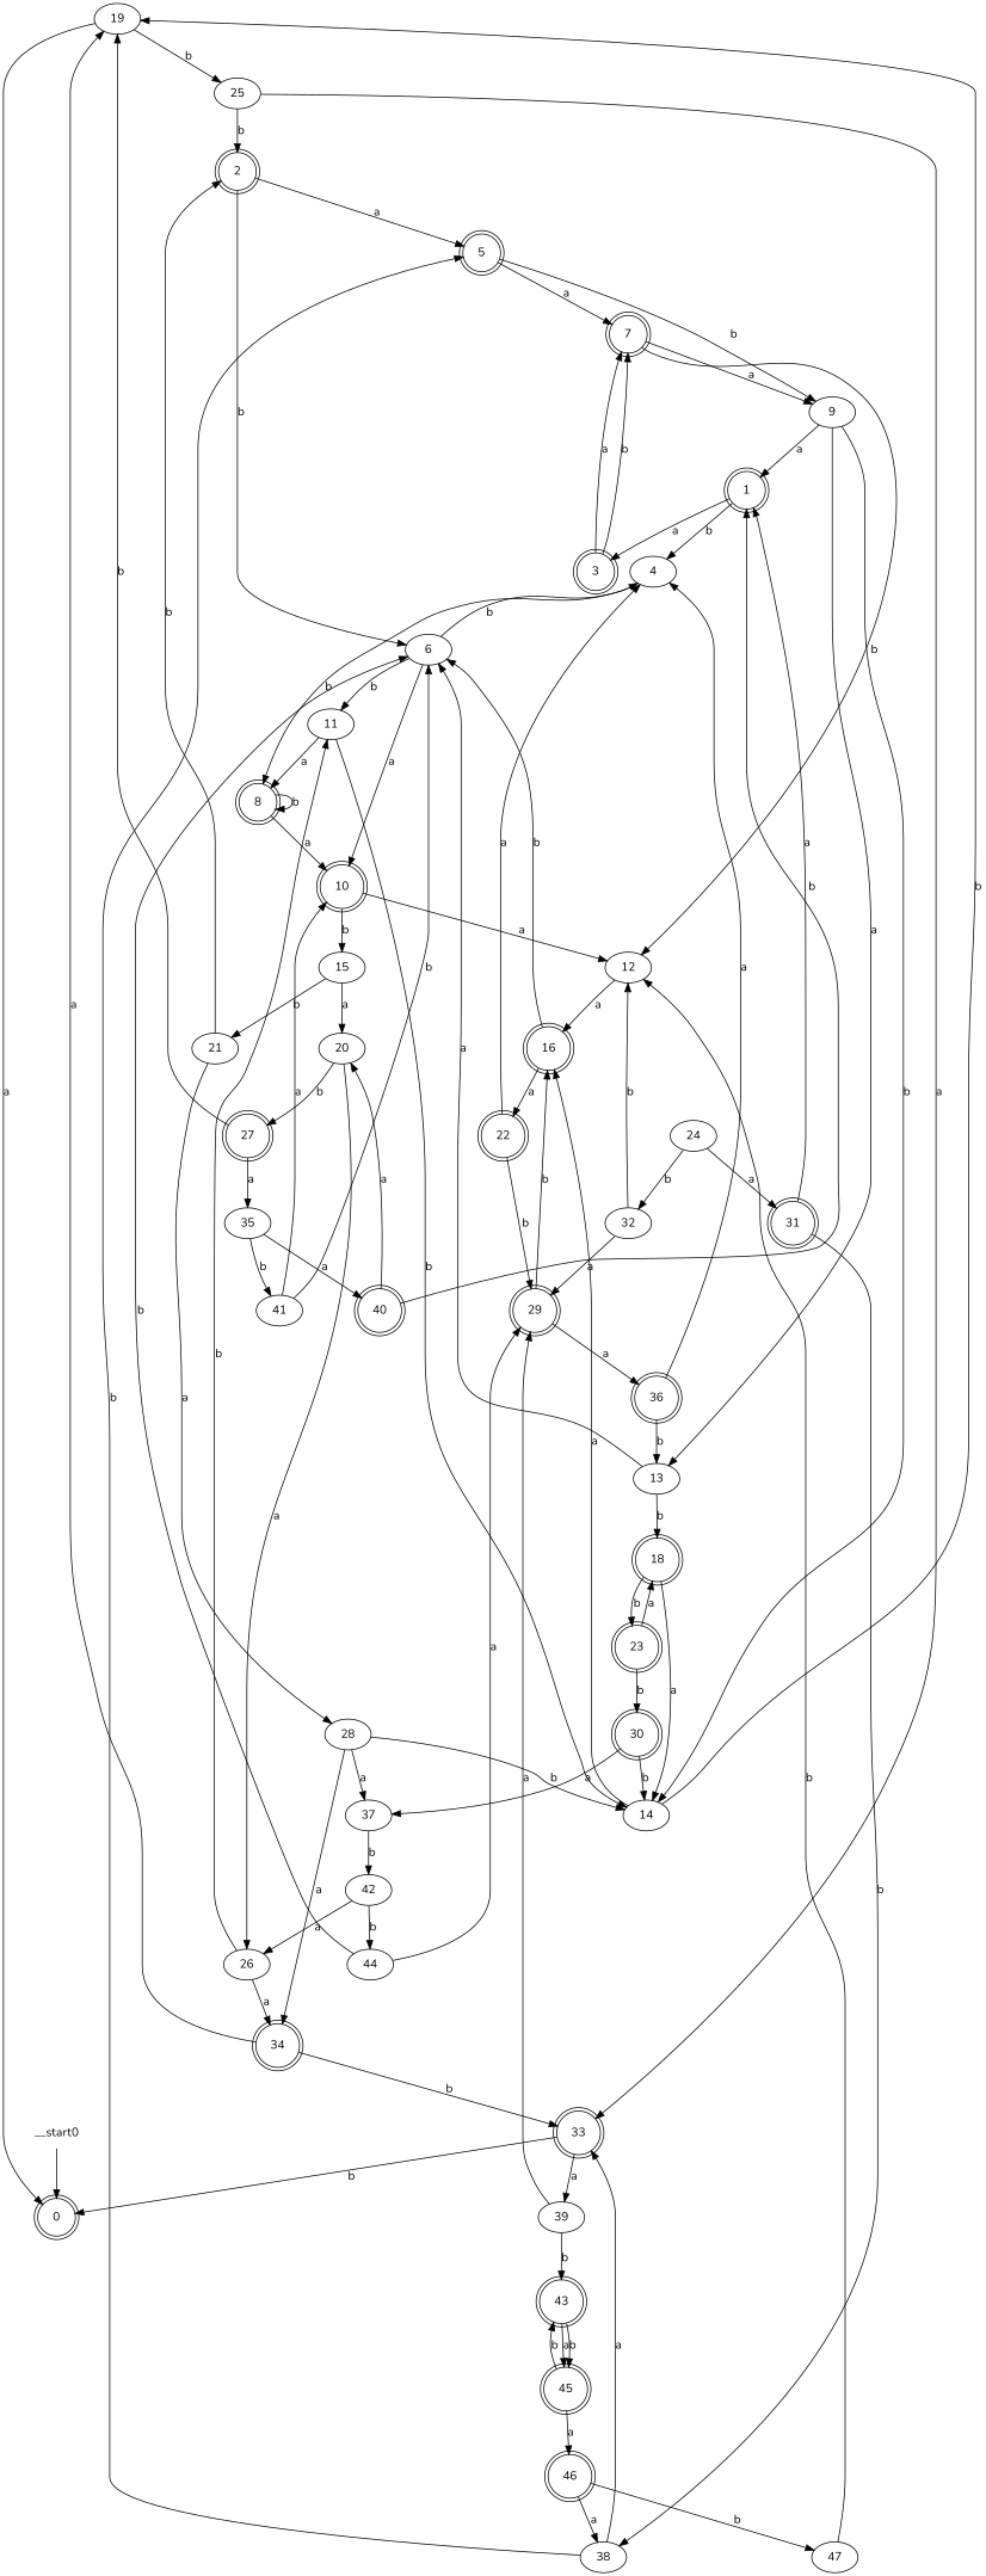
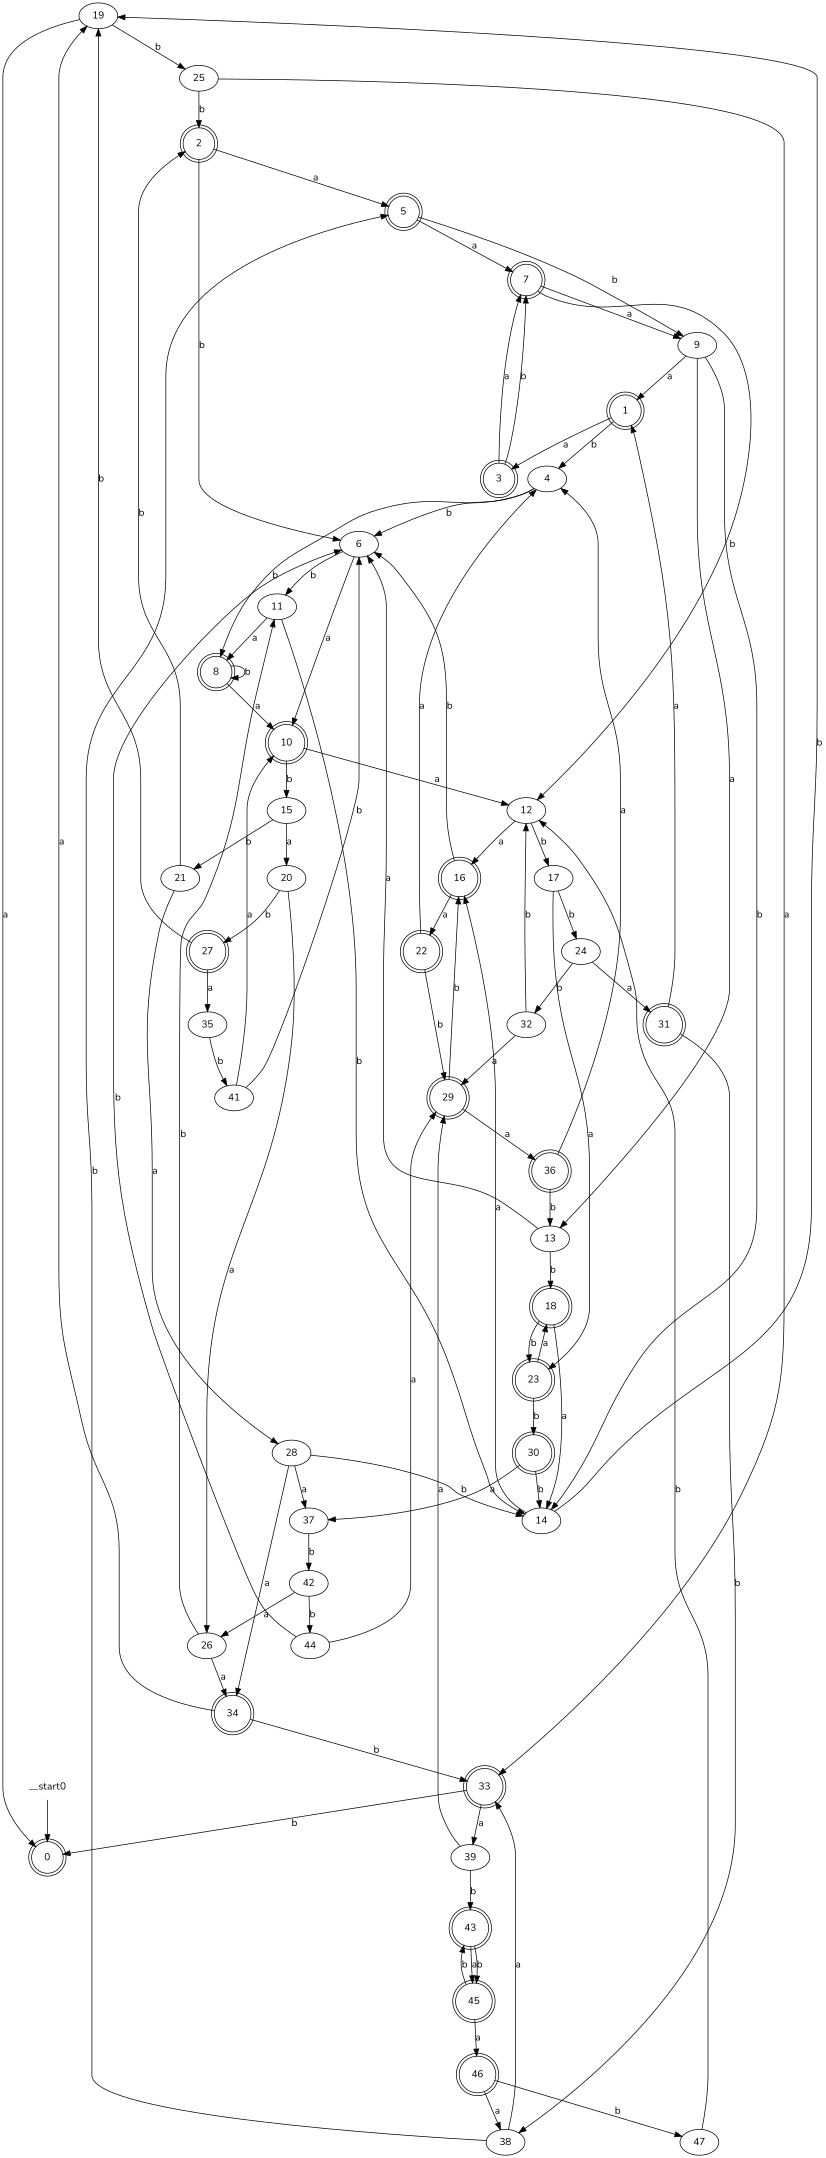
  digraph {
    fontname=Nunito
    node [fontname=Nunito]
    edge [fontname=Nunito]
    __start0 [shape=none]
    0 [shape=doublecircle]
    1 [shape=doublecircle]
    3 [shape=doublecircle]
    4
    2 [shape=doublecircle]
    5 [shape=doublecircle]
    6
    7 [shape=doublecircle]
    8 [shape=doublecircle]
    9
    10 [shape=doublecircle]
    11
    12
    13
    14
    15
    16 [shape=doublecircle]
+   17
    18 [shape=doublecircle]
    19
    20
    21
    22 [shape=doublecircle]
    23 [shape=doublecircle]
    24
    25
    26
    27 [shape=doublecircle]
    28
    29 [shape=doublecircle]
    30 [shape=doublecircle]
    31 [shape=doublecircle]
    32
    33 [shape=doublecircle]
    34 [shape=doublecircle]
    35
    37
    36 [shape=doublecircle]
    38
    39
-   40 [shape=doublecircle]
    41
    42
    43 [shape=doublecircle]
    44
    45 [shape=doublecircle]
    46 [shape=doublecircle]
    47
    __start0 -> 0
    1 -> 3 [label=a]
    1 -> 4 [label=b]
    3 -> 7 [label=a]
    3 -> 7 [label=b]
-   6 -> 4 [label=b]
+   4 -> 6 [label=b]
    4 -> 8 [label=b]
    2 -> 5 [label=a]
    2 -> 6 [label=b]
    5 -> 7 [label=a]
    5 -> 9 [label=b]
    6 -> 10 [label=a]
    6 -> 11 [label=b]
    7 -> 9 [label=a]
    7 -> 12 [label=b]
    8 -> 8 [label=b]
    8 -> 10 [label=a]
    9 -> 1 [label=a]
    9 -> 13 [label=a]
    9 -> 14 [label=b]
    10 -> 12 [label=a]
    10 -> 15 [label=b]
    11 -> 8 [label=a]
    11 -> 14 [label=b]
    12 -> 16 [label=a]
+   12 -> 17 [label=b]
    13 -> 6 [label=a]
    13 -> 18 [label=b]
    14 -> 16 [label=a]
    14 -> 19 [label=b]
    15 -> 20 [label=a]
    15 -> 21 [label=b]
    16 -> 6 [label=b]
    16 -> 22 [label=a]
+   17 -> 23 [label=a]
+   17 -> 24 [label=b]
    18 -> 14 [label=a]
    18 -> 23 [label=b]
    19 -> 0 [label=a]
    19 -> 25 [label=b]
    20 -> 26 [label=a]
    20 -> 27 [label=b]
    21 -> 2 [label=b]
    21 -> 28 [label=a]
    22 -> 4 [label=a]
    22 -> 29 [label=b]
    23 -> 18 [label=a]
    23 -> 30 [label=b]
    24 -> 31 [label=a]
    24 -> 32 [label=b]
    25 -> 2 [label=b]
    25 -> 33 [label=a]
    26 -> 11 [label=b]
    26 -> 34 [label=a]
    27 -> 19 [label=b]
    27 -> 35 [label=a]
    28 -> 14 [label=b]
    28 -> 34 [label=a]
    28 -> 37 [label=a]
    29 -> 16 [label=b]
    29 -> 36 [label=a]
    30 -> 14 [label=b]
    30 -> 37 [label=a]
    31 -> 1 [label=a]
    31 -> 38 [label=b]
    32 -> 12 [label=b]
    32 -> 29 [label=a]
    33 -> 0 [label=b]
    33 -> 39 [label=a]
    34 -> 19 [label=a]
    34 -> 33 [label=b]
-   35 -> 40 [label=a]
    35 -> 41 [label=b]
    37 -> 42 [label=b]
    36 -> 4 [label=a]
    36 -> 13 [label=b]
    38 -> 5 [label=b]
    38 -> 33 [label=a]
    39 -> 29 [label=a]
    39 -> 43 [label=b]
-   40 -> 1 [label=b]
-   40 -> 20 [label=a]
    41 -> 6 [label=b]
    41 -> 10 [label=a]
    42 -> 26 [label=a]
    42 -> 44 [label=b]
    43 -> 45 [label=a]
    43 -> 45 [label=b]
    44 -> 6 [label=b]
    44 -> 29 [label=a]
    45 -> 43 [label=b]
    45 -> 46 [label=a]
    46 -> 38 [label=a]
    46 -> 47 [label=b]
    47 -> 12 [label=b]
  }
